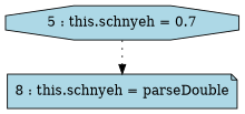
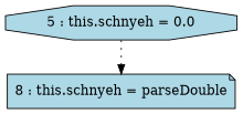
  digraph {
    node [style=filled fillcolor=lightblue]
-   "5 : this.schnyeh = 0.0" [shape=octagon label="5 : this.schnyeh = 0.7"]
+   "5 : this.schnyeh = 0.0" [shape=octagon]
    "8 : this.schnyeh = parseDouble" [shape=note]
    "5 : this.schnyeh = 0.0" -> "8 : this.schnyeh = parseDouble" [style=dotted]
  }
